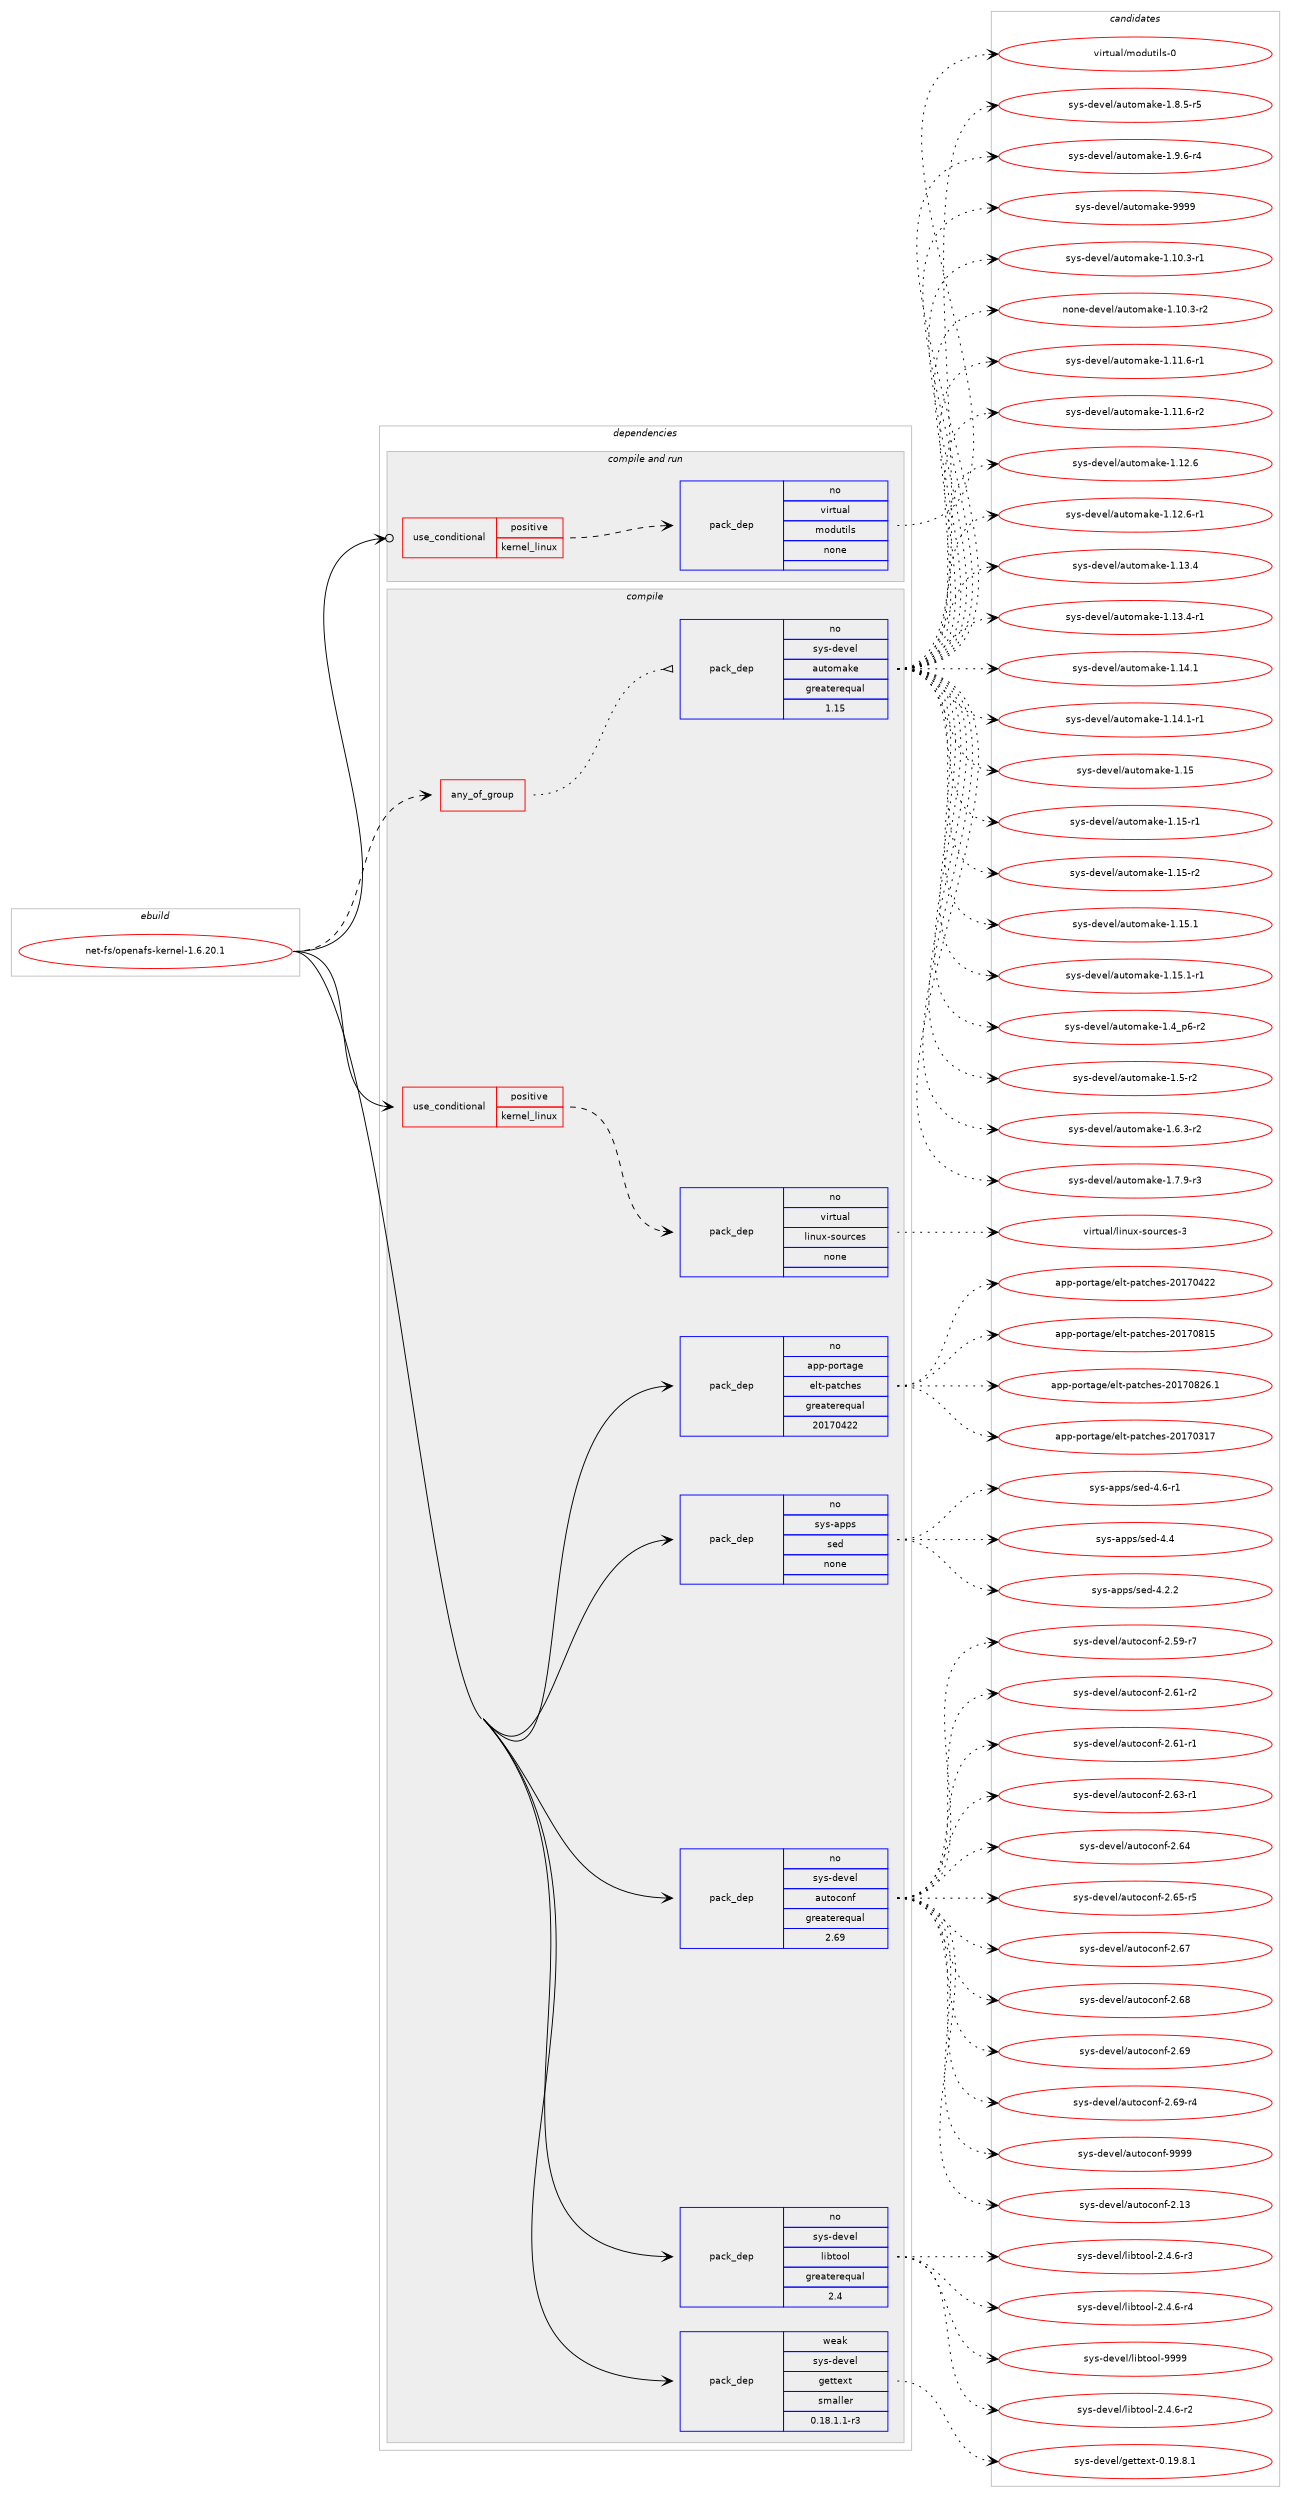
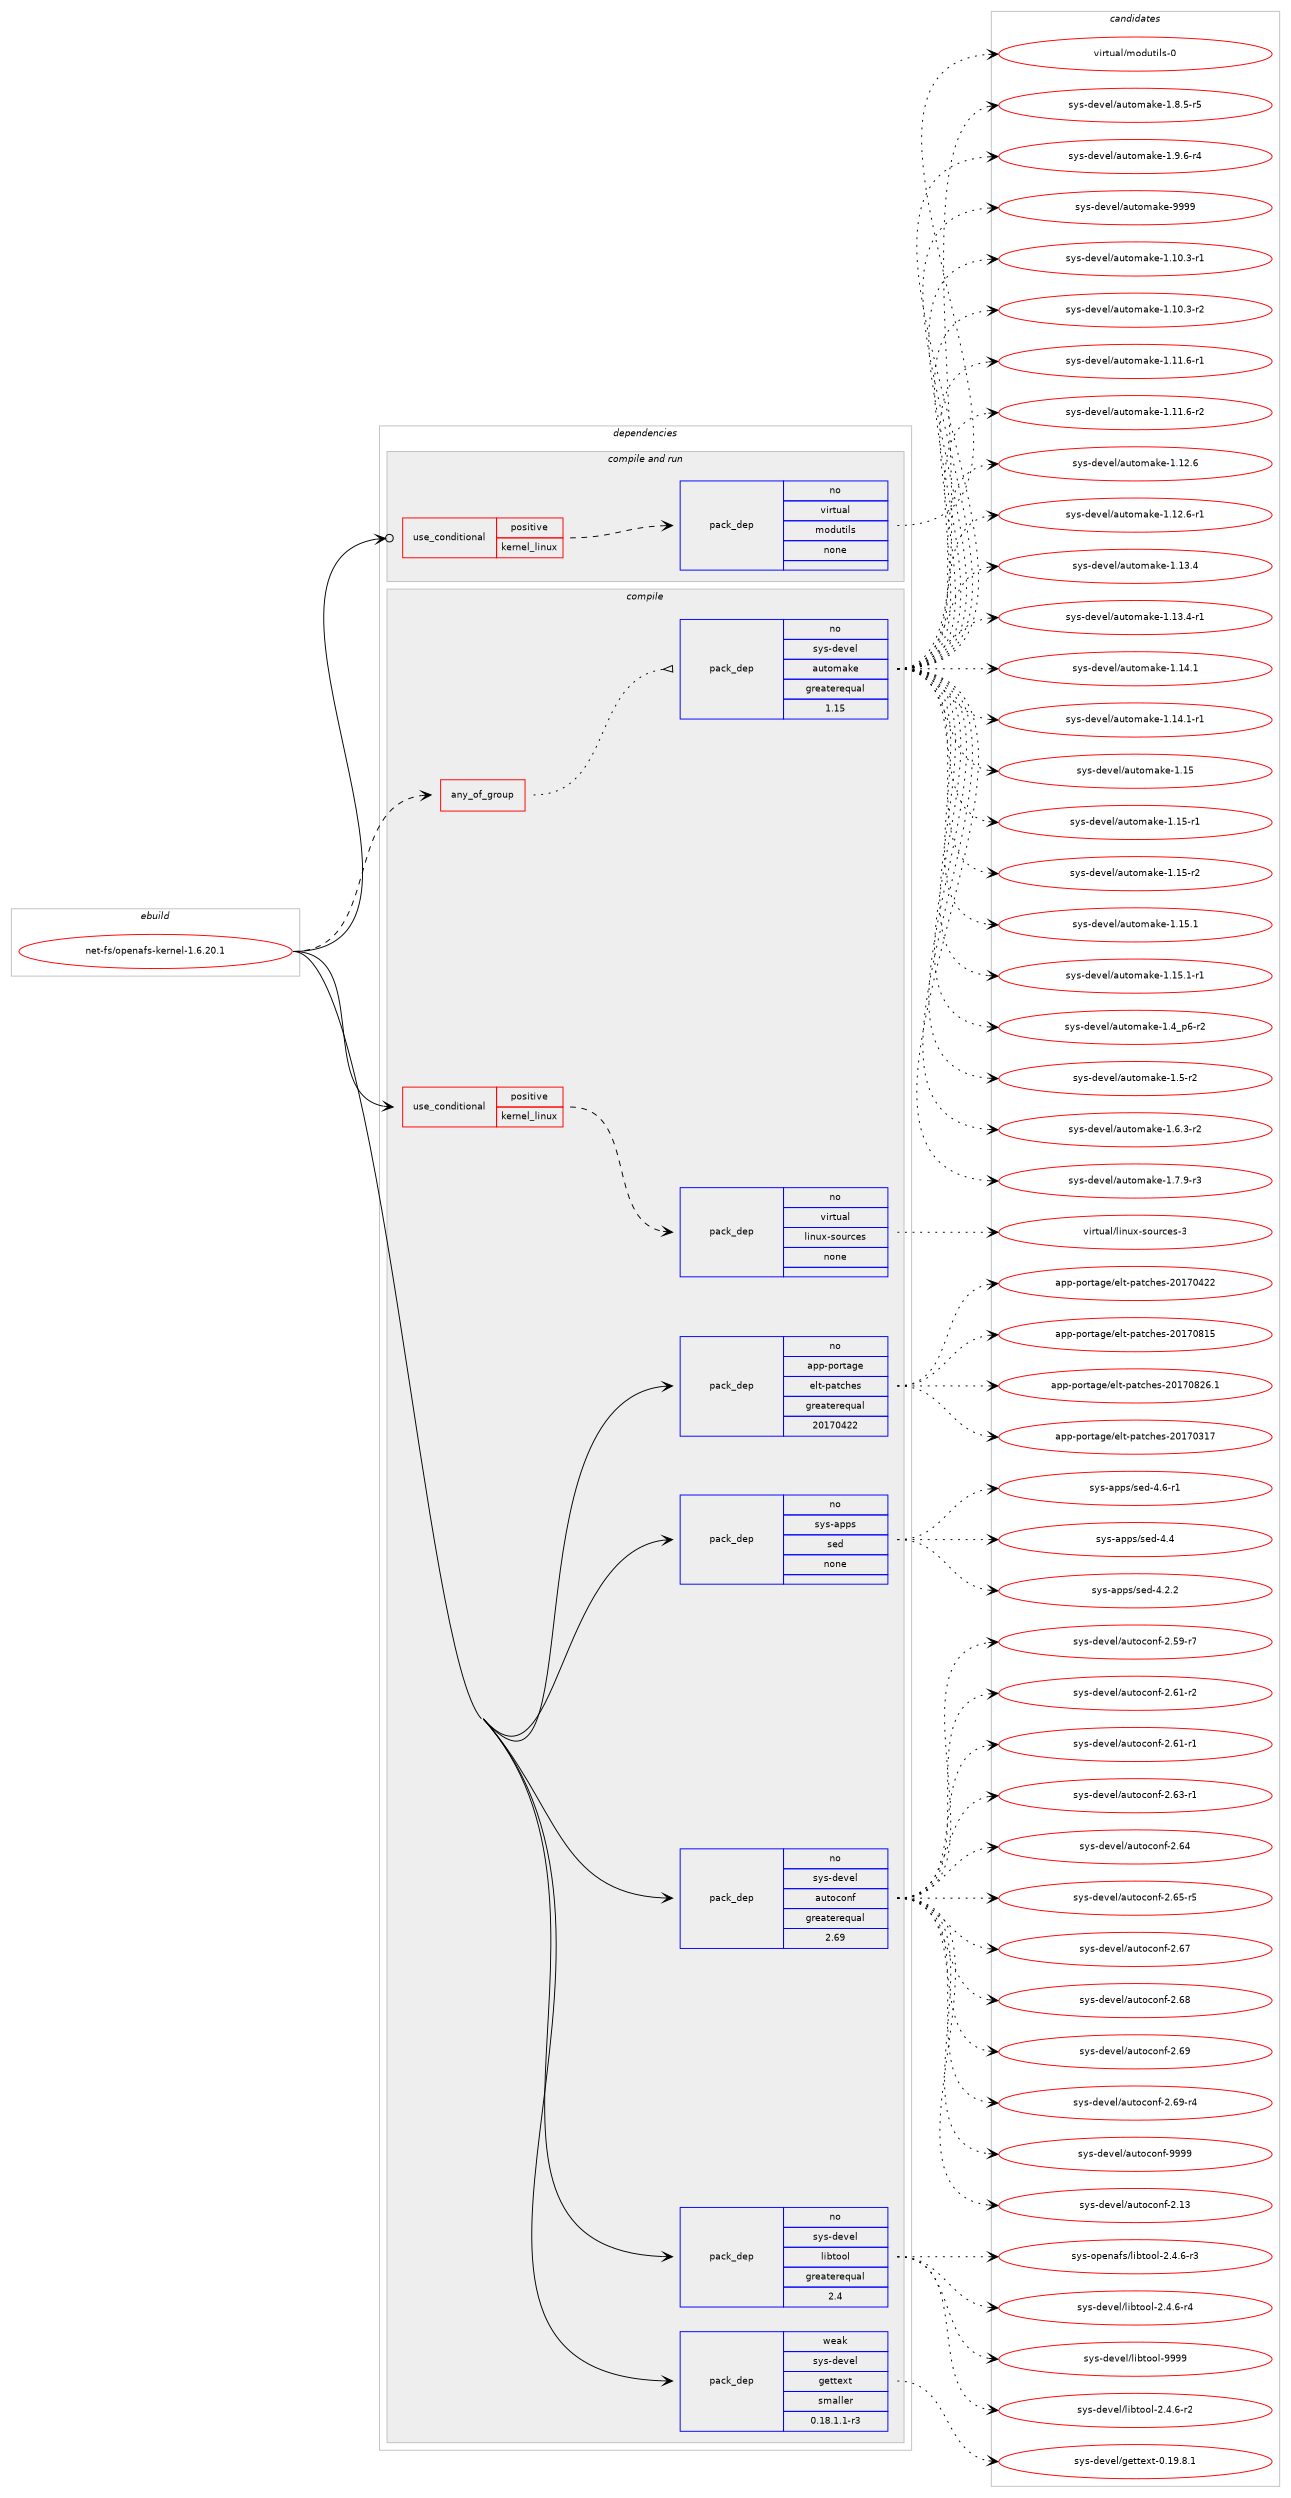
  digraph {
    compound=true
    concentrate=true
    fontname=Helvetica
    fontsize=10
    newrank=true
    rankdir=LR
    ranksep=1.5
    node [color=red fontname=Helvetica fontsize=10]
    edge [arrowhead=vee headport=w style=dotted tailport=e weight=100]
    n1 [label="net-fs/openafs-kernel-1.6.20.1" width=4]
    n2 [color=blue label=<<TABLE BORDER="0" CELLBORDER="1" CELLSPACING="0" CELLPADDING="4" WIDTH="220"><TR><TD ROWSPAN="6" CELLPADDING="30">pack_dep</TD></TR><TR><TD WIDTH="110">no</TD></TR><TR><TD>sys-devel</TD></TR><TR><TD>automake</TD></TR><TR><TD>greaterequal</TD></TR><TR><TD>1.15</TD></TR></TABLE>> shape=none]
    n3 [label=<<TABLE BORDER="0" CELLBORDER="1" CELLSPACING="0" CELLPADDING="4"><TR><TD CELLPADDING="10">any_of_group</TD></TR></TABLE>> shape=none]
    n4 [color=blue label=<<TABLE BORDER="0" CELLBORDER="1" CELLSPACING="0" CELLPADDING="4" WIDTH="220"><TR><TD ROWSPAN="6" CELLPADDING="30">pack_dep</TD></TR><TR><TD WIDTH="110">no</TD></TR><TR><TD>virtual</TD></TR><TR><TD>linux-sources</TD></TR><TR><TD>none</TD></TR><TR><TD></TD></TR></TABLE>> shape=none]
    n5 [label=<<TABLE BORDER="0" CELLBORDER="1" CELLSPACING="0" CELLPADDING="4"><TR><TD ROWSPAN="3" CELLPADDING="10">use_conditional</TD></TR><TR><TD>positive</TD></TR><TR><TD>kernel_linux</TD></TR></TABLE>> shape=none]
    n6 [color=blue label=<<TABLE BORDER="0" CELLBORDER="1" CELLSPACING="0" CELLPADDING="4" WIDTH="220"><TR><TD ROWSPAN="6" CELLPADDING="30">pack_dep</TD></TR><TR><TD WIDTH="110">no</TD></TR><TR><TD>app-portage</TD></TR><TR><TD>elt-patches</TD></TR><TR><TD>greaterequal</TD></TR><TR><TD>20170422</TD></TR></TABLE>> shape=none]
    n7 [color=blue label=<<TABLE BORDER="0" CELLBORDER="1" CELLSPACING="0" CELLPADDING="4" WIDTH="220"><TR><TD ROWSPAN="6" CELLPADDING="30">pack_dep</TD></TR><TR><TD WIDTH="110">no</TD></TR><TR><TD>sys-apps</TD></TR><TR><TD>sed</TD></TR><TR><TD>none</TD></TR><TR><TD></TD></TR></TABLE>> shape=none]
    n8 [color=blue label=<<TABLE BORDER="0" CELLBORDER="1" CELLSPACING="0" CELLPADDING="4" WIDTH="220"><TR><TD ROWSPAN="6" CELLPADDING="30">pack_dep</TD></TR><TR><TD WIDTH="110">no</TD></TR><TR><TD>sys-devel</TD></TR><TR><TD>autoconf</TD></TR><TR><TD>greaterequal</TD></TR><TR><TD>2.69</TD></TR></TABLE>> shape=none]
    n9 [color=blue label=<<TABLE BORDER="0" CELLBORDER="1" CELLSPACING="0" CELLPADDING="4" WIDTH="220"><TR><TD ROWSPAN="6" CELLPADDING="30">pack_dep</TD></TR><TR><TD WIDTH="110">no</TD></TR><TR><TD>sys-devel</TD></TR><TR><TD>libtool</TD></TR><TR><TD>greaterequal</TD></TR><TR><TD>2.4</TD></TR></TABLE>> shape=none]
    n10 [color=blue label=<<TABLE BORDER="0" CELLBORDER="1" CELLSPACING="0" CELLPADDING="4" WIDTH="220"><TR><TD ROWSPAN="6" CELLPADDING="30">pack_dep</TD></TR><TR><TD WIDTH="110">weak</TD></TR><TR><TD>sys-devel</TD></TR><TR><TD>gettext</TD></TR><TR><TD>smaller</TD></TR><TR><TD>0.18.1.1-r3</TD></TR></TABLE>> shape=none]
    n11 [color=blue label=<<TABLE BORDER="0" CELLBORDER="1" CELLSPACING="0" CELLPADDING="4" WIDTH="220"><TR><TD ROWSPAN="6" CELLPADDING="30">pack_dep</TD></TR><TR><TD WIDTH="110">no</TD></TR><TR><TD>virtual</TD></TR><TR><TD>modutils</TD></TR><TR><TD>none</TD></TR><TR><TD></TD></TR></TABLE>> shape=none]
    n12 [label=<<TABLE BORDER="0" CELLBORDER="1" CELLSPACING="0" CELLPADDING="4"><TR><TD ROWSPAN="3" CELLPADDING="10">use_conditional</TD></TR><TR><TD>positive</TD></TR><TR><TD>kernel_linux</TD></TR></TABLE>> shape=none]
    n13 [label="sys-devel/automake-1.10.3-r1" width=4]
-   n14 [label="none-devel/automake-1.10.3-r2" width=4]
+   n14 [label="sys-devel/automake-1.10.3-r2" width=4]
    n15 [label="sys-devel/automake-1.11.6-r1" width=4]
    n16 [label="sys-devel/automake-1.11.6-r2" width=4]
    n17 [label="sys-devel/automake-1.12.6" width=4]
    n18 [label="sys-devel/automake-1.12.6-r1" width=4]
    n19 [label="sys-devel/automake-1.13.4" width=4]
    n20 [label="sys-devel/automake-1.13.4-r1" width=4]
    n21 [label="sys-devel/automake-1.14.1" width=4]
    n22 [label="sys-devel/automake-1.14.1-r1" width=4]
    n23 [label="sys-devel/automake-1.15" width=4]
    n24 [label="sys-devel/automake-1.15-r1" width=4]
    n25 [label="sys-devel/automake-1.15-r2" width=4]
    n26 [label="sys-devel/automake-1.15.1" width=4]
    n27 [label="sys-devel/automake-1.15.1-r1" width=4]
    n28 [label="sys-devel/automake-1.4_p6-r2" width=4]
    n29 [label="sys-devel/automake-1.5-r2" width=4]
    n30 [label="sys-devel/automake-1.6.3-r2" width=4]
    n31 [label="sys-devel/automake-1.7.9-r3" width=4]
    n32 [label="sys-devel/automake-1.8.5-r5" width=4]
    n33 [label="sys-devel/automake-1.9.6-r4" width=4]
    n34 [label="sys-devel/automake-9999" width=4]
    n35 [label="virtual/linux-sources-3" width=4]
    n36 [label="app-portage/elt-patches-20170317" width=4]
    n37 [label="app-portage/elt-patches-20170422" width=4]
    n38 [label="app-portage/elt-patches-20170815" width=4]
    n39 [label="app-portage/elt-patches-20170826.1" width=4]
    n40 [label="sys-apps/sed-4.2.2" width=4]
    n41 [label="sys-apps/sed-4.6-r1" width=4]
    n42 [label="sys-apps/sed-4.4" width=4]
    n43 [label="sys-devel/autoconf-2.13" width=4]
    n44 [label="sys-devel/autoconf-2.59-r7" width=4]
    n45 [label="sys-devel/autoconf-2.61-r2" width=4]
    n46 [label="sys-devel/autoconf-2.61-r1" width=4]
    n47 [label="sys-devel/autoconf-2.63-r1" width=4]
    n48 [label="sys-devel/autoconf-2.64" width=4]
    n49 [label="sys-devel/autoconf-2.65-r5" width=4]
    n50 [label="sys-devel/autoconf-2.67" width=4]
    n51 [label="sys-devel/autoconf-2.68" width=4]
    n52 [label="sys-devel/autoconf-2.69" width=4]
    n53 [label="sys-devel/autoconf-2.69-r4" width=4]
    n54 [label="sys-devel/autoconf-9999" width=4]
    n55 [label="sys-devel/libtool-2.4.6-r2" width=4]
-   n56 [label="sys-devel/libtool-2.4.6-r3" width=4]
+   n56 [label="sys-openafs/libtool-2.4.6-r3" width=4]
    n57 [label="sys-devel/libtool-2.4.6-r4" width=4]
    n58 [label="sys-devel/libtool-9999" width=4]
    n59 [label="sys-devel/gettext-0.19.8.1" width=4]
    n60 [label="virtual/modutils-0" width=4]
    subgraph cluster_1 {
      color=gray
      label=<<i>ebuild</i>>
      rank=same
      n1
    }
    subgraph cluster_2 {
      color=gray
      label=<<i>dependencies</i>>
      subgraph cluster_3 {
        color=gray
        fillcolor="#eeeeee"
        label=<<i>compile</i>>
        style=filled
        subgraph sub_4 {
          color=gray
          fillcolor="#eeeeee"
          label=<<i>compile</i>>
          style=filled
          n3
          subgraph sub_5 {
            color=gray
            fillcolor="#eeeeee"
            label=<<i>compile</i>>
            style=filled
            n2
          }
        }
        subgraph sub_6 {
          color=gray
          fillcolor="#eeeeee"
          label=<<i>compile</i>>
          style=filled
          n5
          subgraph sub_7 {
            color=gray
            fillcolor="#eeeeee"
            label=<<i>compile</i>>
            style=filled
            n4
          }
        }
        subgraph sub_8 {
          color=gray
          fillcolor="#eeeeee"
          label=<<i>compile</i>>
          style=filled
          n6
        }
        subgraph sub_9 {
          color=gray
          fillcolor="#eeeeee"
          label=<<i>compile</i>>
          style=filled
          n7
        }
        subgraph sub_10 {
          color=gray
          fillcolor="#eeeeee"
          label=<<i>compile</i>>
          style=filled
          n8
        }
        subgraph sub_11 {
          color=gray
          fillcolor="#eeeeee"
          label=<<i>compile</i>>
          style=filled
          n9
        }
        subgraph sub_12 {
          color=gray
          fillcolor="#eeeeee"
          label=<<i>compile</i>>
          style=filled
          n10
        }
      }
      subgraph cluster_13 {
        color=gray
        fillcolor="#eeeeee"
        label=<<i>run</i>>
        style=filled
      }
      subgraph cluster_14 {
        color=gray
        fillcolor="#eeeeee"
        label=<<i>compile and run</i>>
        style=filled
        subgraph sub_15 {
          color=gray
          fillcolor="#eeeeee"
          label=<<i>compile and run</i>>
          style=filled
          n12
          subgraph sub_16 {
            color=gray
            fillcolor="#eeeeee"
            label=<<i>compile and run</i>>
            style=filled
            n11
          }
        }
      }
    }
    subgraph cluster_17 {
      color=gray
      label=<<i>candidates</i>>
      rank=same
      subgraph sub_18 {
        color=black
        label=<<i>candidates</i>>
        nodesep=1
        rank=same
        n13
        n14
        n15
        n16
        n17
        n18
        n19
        n20
        n21
        n22
        n23
        n24
        n25
        n26
        n27
        n28
        n29
        n30
        n31
        n32
        n33
        n34
      }
      subgraph sub_19 {
        color=black
        label=<<i>candidates</i>>
        nodesep=1
        rank=same
        n35
      }
      subgraph sub_20 {
        color=black
        label=<<i>candidates</i>>
        nodesep=1
        rank=same
        n36
        n37
        n38
        n39
      }
      subgraph sub_21 {
        color=black
        label=<<i>candidates</i>>
        nodesep=1
        rank=same
        n40
        n41
        n42
      }
      subgraph sub_22 {
        color=black
        label=<<i>candidates</i>>
        nodesep=1
        rank=same
        n43
        n44
        n45
        n46
        n47
        n48
        n49
        n50
        n51
        n52
        n53
        n54
      }
      subgraph sub_23 {
        color=black
        label=<<i>candidates</i>>
        nodesep=1
        rank=same
        n55
        n56
        n57
        n58
      }
      subgraph sub_24 {
        color=black
        label=<<i>candidates</i>>
        nodesep=1
        rank=same
        n59
      }
      subgraph sub_25 {
        color=black
        label=<<i>candidates</i>>
        nodesep=1
        rank=same
        n60
      }
    }
    n1 -> n3 [style=dashed weight=20]
    n1 -> n5 [style=solid weight=20]
    n1 -> n6 [style=solid weight=20]
    n1 -> n7 [style=solid weight=20]
    n1 -> n8 [style=solid weight=20]
    n1 -> n9 [style=solid weight=20]
    n1 -> n10 [style=solid weight=20]
    n1 -> n12 [arrowhead=odotvee style=solid weight=20]
    n2 -> n13
    n2 -> n14
    n2 -> n15
    n2 -> n16
    n2 -> n17
    n2 -> n18
    n2 -> n19
    n2 -> n20
    n2 -> n21
    n2 -> n22
    n2 -> n23
    n2 -> n24
    n2 -> n25
    n2 -> n26
    n2 -> n27
    n2 -> n28
    n2 -> n29
    n2 -> n30
    n2 -> n31
    n2 -> n32
    n2 -> n33
    n2 -> n34
    n3 -> n2 [arrowhead=oinv weight=20]
    n4 -> n35
    n5 -> n4 [style=dashed weight=20]
    n6 -> n36
    n6 -> n37
    n6 -> n38
    n6 -> n39
    n7 -> n40
    n7 -> n41
    n7 -> n42
    n8 -> n43
    n8 -> n44
    n8 -> n45
    n8 -> n46
    n8 -> n47
    n8 -> n48
    n8 -> n49
    n8 -> n50
    n8 -> n51
    n8 -> n52
    n8 -> n53
    n8 -> n54
    n9 -> n55
    n9 -> n56
    n9 -> n57
    n9 -> n58
    n10 -> n59
    n11 -> n60
    n12 -> n11 [style=dashed weight=20]
  }
